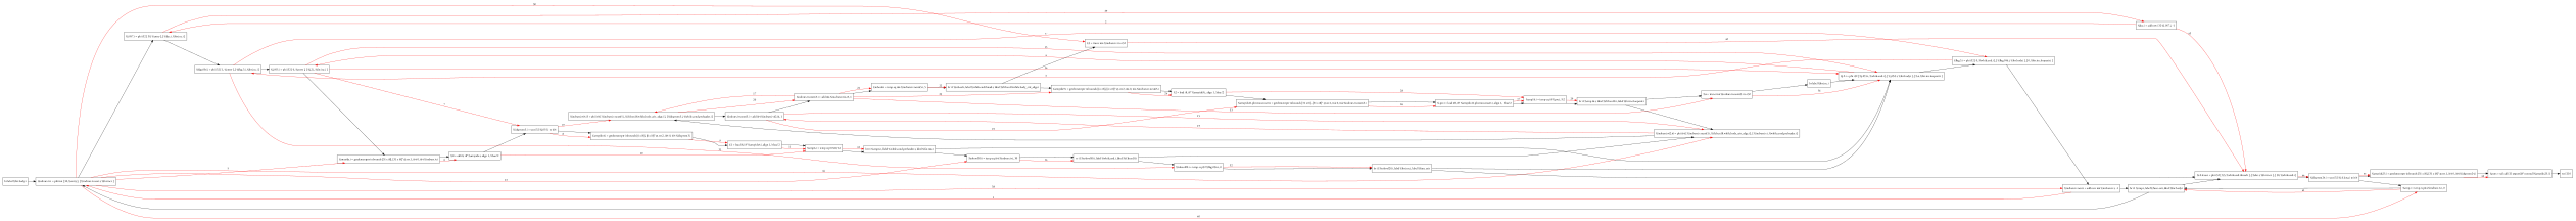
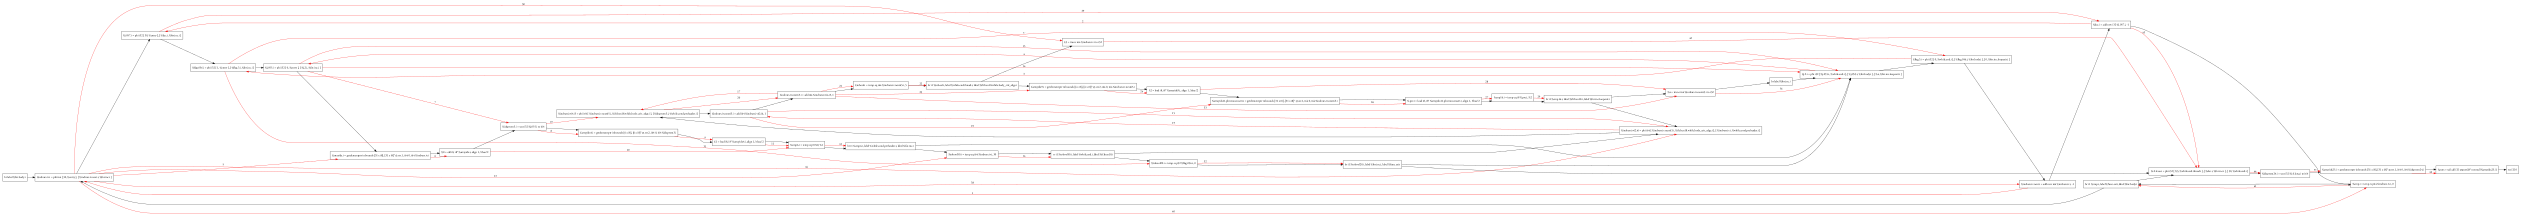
  digraph {
    fontname="EB Garamond"
    rankdir=LR
    node [fontname="EB Garamond" shape=record]
    edge [fontname="EB Garamond"]
    n1 [label="  br label %for.body.i"]
    n2 [label="  %indvars.iv.i = phi i64 [ 30, %entry ], [ %indvars.iv.next.i, %for.inc.i ]"]
    n3 [label="  %i.057.i = phi i32 [ 30, %entry ], [ %dec.i, %for.inc.i ]"]
    n4 [label="  %arrayidx.i = getelementptr inbounds [31 x i8], [31 x i8]* @.str.1, i64 0, i64 %indvars.iv.i"]
    n5 [label="  %tobool50.i = icmp eq i64 %indvars.iv.i, 30"]
    n6 [label="  %indvars.iv62.i6 = phi i64 [ %indvars.iv.next63.i, %if.then18.while.body_crit_edge.i ], [ %indvars.iv.i, %while.cond.preheader.i ]"]
    n7 [label="  %3 = trunc i64 %indvars.iv.i to i32"]
    n8 [label="  %indvars.iv.next.i = add nsw i64 %indvars.iv.i, -1"]
    n9 [label="  %cmp.i = icmp eq i64 %indvars.iv.i, 0"]
    n10 [label="  %flag.056.i = phi i32 [ 1, %entry ], [ %flag.3.i, %for.inc.i ]"]
    n11 [label="  %dec.i = add nsw i32 %i.057.i, -1"]
    n12 [label="%0 = call i8, i8* %arrayidx.i, align 1, !tbaa !2"]
    n13 [label="  br i1 %tobool50.i, label %while.end.i, label %if.then18.i"]
    n14 [label="  %indvars.iv64.i5 = phi i64 [ %indvars.iv.next65.i, %if.then18.while.body_crit_edge.i ], [ %idxprom3.i, %while.cond.preheader.i ]"]
    n15 [label="  %indvars.iv.next63.i = add i64 %indvars.iv62.i6, 1"]
    n16 [label="  %i.0.lcssa.i = phi i32 [ %3, %while.end.thread.i ], [ %dec.i, %for.inc.i ], [ 30, %while.end.i ]"]
    n17 [label="  br i1 %cmp.i, label %func.exit, label %for.body.i"]
    n18 [label="  %j.055.i = phi i32 [ 0, %entry ], [ %j.2.i, %for.inc.i ]"]
    n19 [label="  %tobool20.i = icmp eq i32 %flag.056.i, 0"]
    n20 [label="  %flag.3.i = phi i32 [ 0, %while.end.i ], [ %flag.056.i, %for.body.i ], [ 0, %for.inc.loopexit.i ]"]
    n21 [label="  %idxprom3.i = sext i32 %j.055.i to i64"]
    n22 [label="  %j.2.i = phi i32 [ %j.055.i, %while.end.i ], [ %j.055.i, %for.body.i ], [ %4, %for.inc.loopexit.i ]"]
    n23 [label="  br i1 %tobool20.i, label %for.inc.i, label %func.exit"]
    n24 [label="  %arrayidx4.i = getelementptr inbounds [6 x i8], [6 x i8]* @.str.2, i64 0, i64 %idxprom3.i"]
    n25 [label="  %cmp6.i = icmp eq i8 %0, %1"]
    n26 [label="  br i1 %cmp6.i, label %while.cond.preheader.i, label %for.inc.i"]
    n27 [label="  %1 = load i8, i8* %arrayidx4.i, align 1, !tbaa !2"]
    n28 [label="  %indvars.iv.next65.i = add i64 %indvars.iv64.i5, 1"]
    n29 [label="  %arrayidx11.phi.trans.insert.i = getelementptr inbounds [31 x i8], [31 x i8]* @.str.1, i64 0, i64 %indvars.iv.next63.i"]
    n30 [label="  %tobool.i = icmp eq i64 %indvars.iv.next65.i, 5"]
    n31 [label="  %arrayidx9.i = getelementptr inbounds [6 x i8], [6 x i8]* @.str.2, i64 0, i64 %indvars.iv.next65.i"]
    n32 [label="  %4 = trunc i64 %indvars.iv.next65.i to i32"]
    n33 [label="  %.pre.i = load i8, i8* %arrayidx11.phi.trans.insert.i, align 1, !tbaa !2"]
    n34 [label="  br i1 %tobool.i, label %while.end.thread.i, label %if.then18.while.body_crit_edge.i"]
    n35 [label="  %2 = load i8, i8* %arrayidx9.i, align 1, !tbaa !2"]
    n36 [label="  br label %for.inc.i"]
    n37 [label="  %cmp16.i = icmp eq i8 %.pre.i, %2"]
    n38 [label="  br i1 %cmp16.i, label %if.then18.i, label %for.inc.loopexit.i"]
    n39 [label="  %idxprom24.i = sext i32 %i.0.lcssa.i to i64"]
    n40 [label="  %arrayidx25.i = getelementptr inbounds [31 x i8], [31 x i8]* @.str.1, i64 0, i64 %idxprom24.i"]
    n41 [label="  %puts = tail call i32 @puts(i8* nonnull %arrayidx25.i)"]
    n42 [label="  ret i32 0"]
    n1 -> n2
    n2 -> n3
    n2 -> n4 [color=red label=5]
    n2 -> n5 [color=red label=13]
    n2 -> n6 [color=red label=16]
    n2 -> n7 [color=red label=30]
    n2 -> n8 [color=red label=38]
    n2 -> n9 [color=red label=40]
    n3 -> n10
    n3 -> n11 [color=red label=39]
    n4 -> n12
    n4 -> n12 [color=red label=6]
    n5 -> n13
    n5 -> n13 [color=red label=14]
    n6 -> n14
    n6 -> n15 [color=red label=19]
    n7 -> n16 [color=red label=42]
    n8 -> n2 [color=red label=1]
-   n8 -> n17
+   n8 -> n11
    n9 -> n17
    n9 -> n17 [color=red label=41]
    n10 -> n18
    n10 -> n19 [color=red label=31]
    n10 -> n20 [color=red label=37]
    n11 -> n3 [color=red label=2]
-   n39 -> n9
+   n11 -> n9
    n11 -> n16 [color=red label=43]
    n12 -> n21
    n12 -> n25 [color=red label=10]
    n13 -> n6
    n13 -> n19
    n14 -> n15
    n14 -> n28 [color=red label=20]
    n15 -> n6 [color=red label=15]
    n15 -> n28
    n15 -> n29 [color=red label=25]
    n16 -> n39
    n16 -> n39 [color=red label=44]
    n17 -> n2
    n17 -> n16
    n18 -> n4
    n18 -> n21 [color=red label=7]
    n18 -> n22 [color=red label=34]
    n18 -> n22 [color=red label=35]
    n19 -> n23
    n19 -> n23 [color=red label=32]
    n20 -> n8
    n20 -> n10 [color=red label=3]
    n21 -> n14 [color=red label=18]
    n21 -> n24
    n21 -> n24 [color=red label=8]
    n22 -> n18 [color=red label=4]
    n22 -> n20
    n23 -> n16
    n23 -> n22
    n24 -> n27
    n24 -> n27 [color=red label=9]
    n25 -> n26
    n25 -> n26 [color=red label=12]
    n26 -> n5
    n26 -> n22
    n27 -> n25
    n27 -> n25 [color=red label=11]
    n28 -> n14 [color=red label=17]
    n28 -> n30
    n28 -> n30 [color=red label=21]
    n28 -> n31 [color=red label=23]
    n28 -> n32 [color=red label=33]
    n29 -> n33
    n29 -> n33 [color=red label=26]
    n30 -> n34
    n30 -> n34 [color=red label=22]
    n31 -> n35
    n31 -> n35 [color=red label=24]
    n32 -> n22 [color=red label=36]
    n32 -> n36
    n33 -> n37
    n33 -> n37 [color=red label=27]
    n34 -> n7
    n34 -> n31
    n35 -> n29
-   n35 -> n37 [color=red label=28]
+   n35 -> n32 [color=red label=28]
    n36 -> n22
    n37 -> n38
    n37 -> n38 [color=red label=29]
    n38 -> n6
    n38 -> n32
    n39 -> n40
    n39 -> n40 [color=red label=45]
    n40 -> n41
    n40 -> n41 [color=red label=46]
    n41 -> n42
  }
